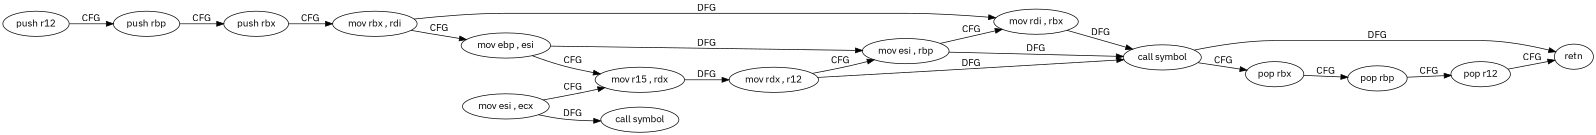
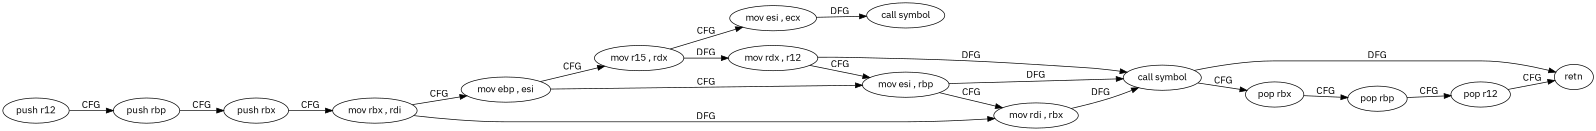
  digraph {
    fontname="IBM Plex Sans"
    rankdir=LR
    node [fontname="IBM Plex Sans"]
    edge [fontname="IBM Plex Sans"]
    n1 [label="push r12"]
    n2 [label="push rbp"]
    n3 [label="push rbx"]
    n4 [label="mov rbx , rdi"]
    n5 [label="mov ebp , esi"]
    n6 [label="mov rdi , rbx"]
    n7 [label="mov r15 , rdx"]
    n8 [label="mov esi , rbp"]
    n9 [label="call symbol"]
    n10 [label="mov esi , ecx"]
    n11 [label="mov rdx , r12"]
    n12 [label="call symbol"]
    n13 [label="pop rbx"]
    n14 [label=retn]
    n15 [label="pop rbp"]
    n16 [label="pop r12"]
    n1 -> n2 [label=CFG]
    n2 -> n3 [label=CFG]
    n3 -> n4 [label=CFG]
    n4 -> n5 [label=CFG]
    n4 -> n6 [label=DFG]
    n5 -> n7 [label=CFG]
-   n5 -> n8 [label=DFG]
+   n5 -> n8 [label=CFG]
    n6 -> n9 [label=DFG]
-   n10 -> n7 [label=CFG]
+   n7 -> n10 [label=CFG]
    n7 -> n11 [label=DFG]
    n8 -> n6 [label=CFG]
    n8 -> n9 [label=DFG]
    n9 -> n13 [label=CFG]
    n9 -> n14 [label=DFG]
    n10 -> n12 [label=DFG]
    n11 -> n8 [label=CFG]
    n11 -> n9 [label=DFG]
    n13 -> n15 [label=CFG]
    n15 -> n16 [label=CFG]
    n16 -> n14 [label=CFG]
  }
